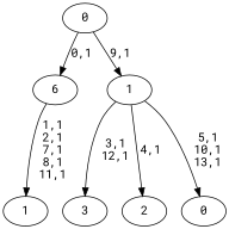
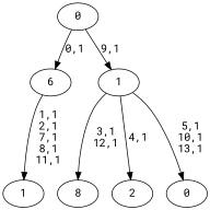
  digraph {
    fontname="Roboto Mono"
    node [fontname="Roboto Mono"]
    edge [fontname="Roboto Mono"]
-   n1 [label=3]
+   n1 [label=8]
    n2 [label=2]
    n3 [label=1]
    6
    n5 [label=0]
    1
    0
    6 -> n3 [label="1,1\n2,1\n7,1\n8,1\n11,1"]
    1 -> n1 [label="3,1\n12,1"]
    1 -> n2 [label="4,1"]
    1 -> n5 [label="5,1\n10,1\n13,1"]
    0 -> 6 [label="0,1"]
    0 -> 1 [label="9,1"]
  }
